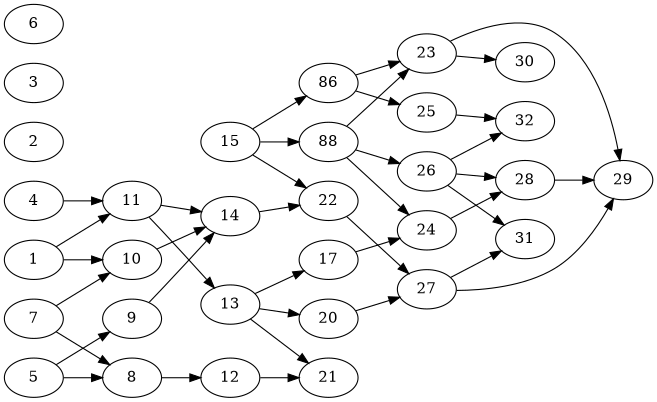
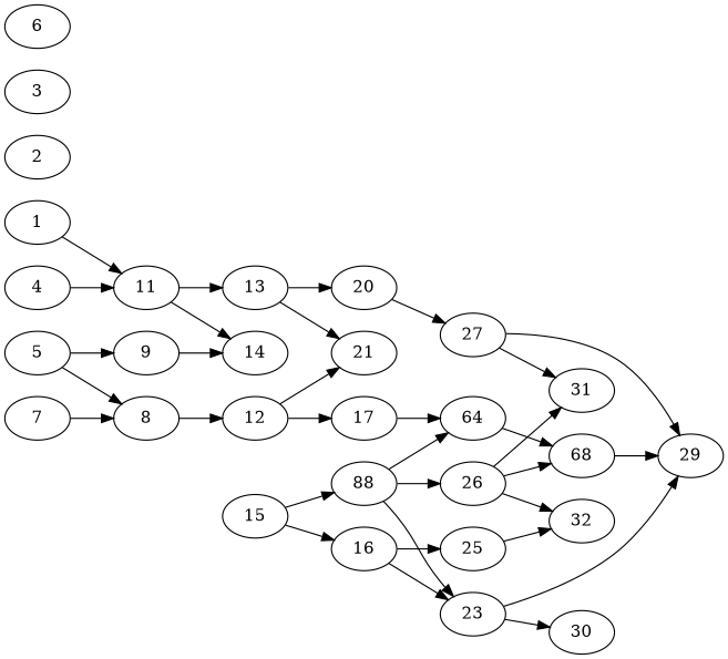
  digraph {
    rankdir=LR
    node [alpha=0.08]
    1 [alpha=0.12 expect_size=7859044815857395]
-   10 [expect_size=56426987116242104]
    11 [alpha=0.11 expect_size=122941439021032669184]
    14 [alpha=0.17 expect_size=185184585655136160]
    13 [alpha=0.15 expect_size=20238137141990785024]
-   22 [expect_size=182337519829381021696]
    21 [alpha=0.15 expect_size=15419895759766466]
    17 [alpha=0.06 expect_size=126594135146652237824]
    20 [alpha=0.11 expect_size=20359565097029360]
    15 [alpha=0.00 expect_size=58690735124676936]
-   16 [alpha=0.07 expect_size=293314247000064000000 label=86]
+   16 [alpha=0.07 expect_size=293314247000064000000]
    n12 [alpha=0.04 expect_size=175562548915979616 label=88]
    2 [alpha=0.11 expect_size=182899970551773]
    3 [alpha=0.02 expect_size=9226546644661074]
    4 [alpha=0.02 expect_size=190980323296882304]
    5 [alpha=0.15 expect_size=193757042873669824]
    8 [expect_size=179512757855311360]
    9 [alpha=0.10 expect_size=16652844102273990656]
    12 [alpha=0.11 expect_size=589349206569916160]
    6 [alpha=0.13 expect_size=22684556746863673344]
    7 [alpha=0.07 expect_size=10839588568620335104]
    23 [alpha=0.17 expect_size=176060379118050476032]
    25 [alpha=0.13 expect_size=151001830232605]
    27 [alpha=0.04 expect_size=2462909333111762]
-   24 [alpha=0.16 expect_size=11874277993383826]
+   24 [alpha=0.16 expect_size=11874277993383826 label=64]
    26 [expect_size=12645037068576778]
    29 [alpha=0.11 expect_size=95159220307442528]
    30 [alpha=0.13 expect_size=176213608334102626304]
    32 [expect_size=932091109304868]
-   28 [alpha=0.03 expect_size=434759590398334656]
+   28 [alpha=0.03 expect_size=434759590398334656 label=68]
    31 [expect_size=991096303082367]
-   1 -> 10
    1 -> 11
-   10 -> 14
    11 -> 14
    11 -> 13
-   14 -> 22
    13 -> 21
-   13 -> 17
+   12 -> 17
    13 -> 20
-   22 -> 27
    17 -> 24
    20 -> 27
-   15 -> 22
    15 -> 16
    15 -> n12
    16 -> 23
    16 -> 25
    n12 -> 23
    n12 -> 24
    n12 -> 26
    4 -> 11
    5 -> 8
    5 -> 9
    8 -> 12
    9 -> 14
    12 -> 21
-   7 -> 10
    7 -> 8
    23 -> 29
    23 -> 30
    25 -> 32
    27 -> 29
    27 -> 31
    24 -> 28
    26 -> 32
    26 -> 28
    26 -> 31
    28 -> 29
  }
